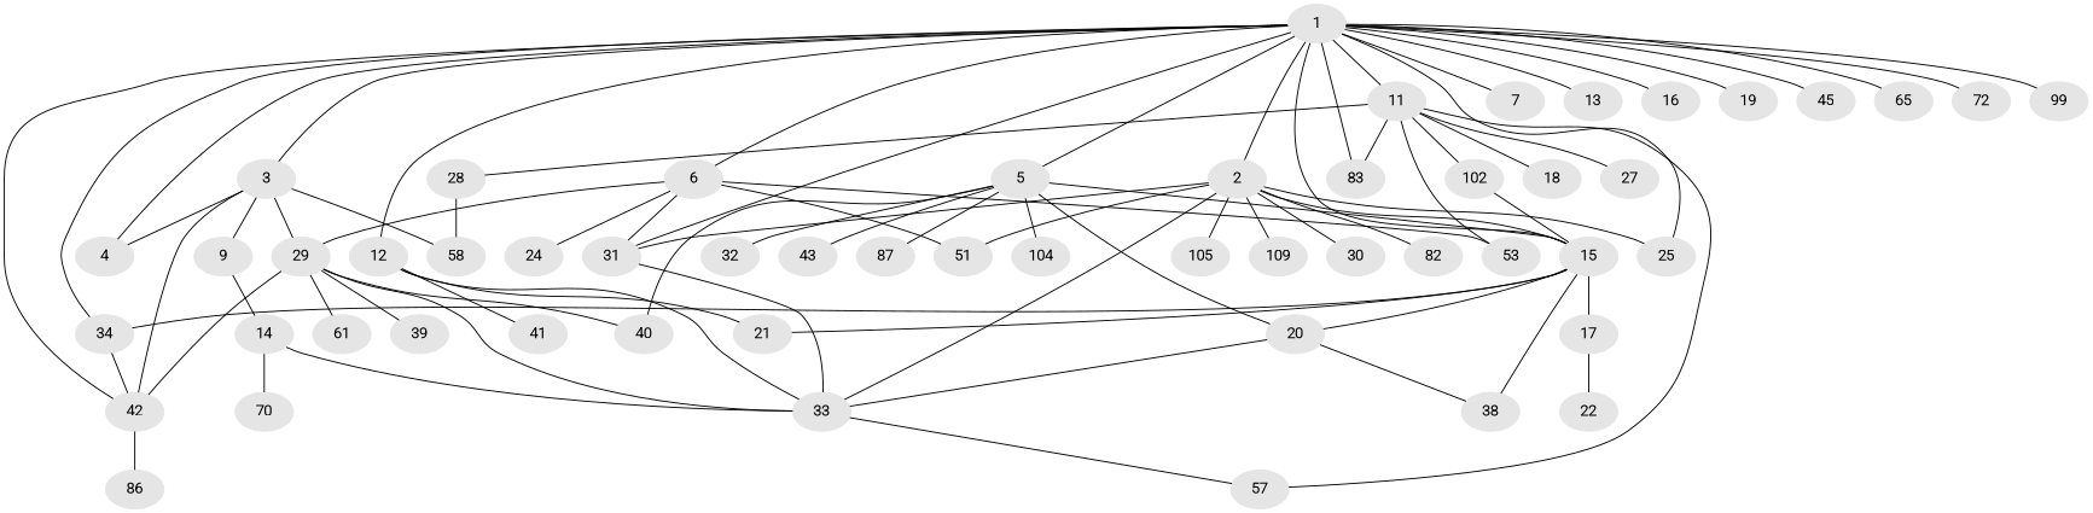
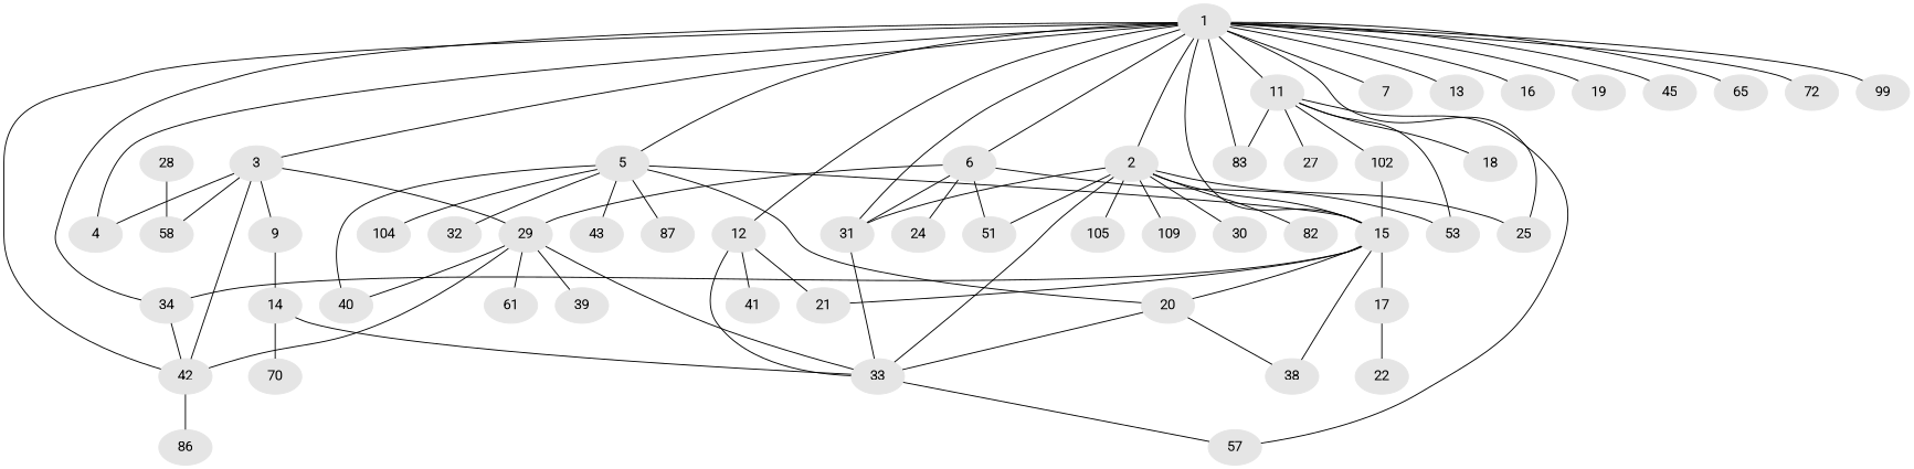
  graph {
    fontname=Roboto
    node [color=gray90 fontname=Roboto style=filled]
    edge [fontname=Roboto]
    1
    2
    3 [super="+46+78+63+44"]
    4
    5 [super="+23"]
    6 [super="+8+10+67+71"]
    7
    11
    12 [super="+66"]
    13
    15 [super="+94+88+52+48+55+26"]
    16
    19
    25 [super="+80+95+54"]
    31 [super="+49+79"]
    34
    42 [super="+68"]
    45
    65
    72
    83
    99
    30
    33 [super="+47+50+36"]
    51
    82
    105
    109
    29 [super="+35+37+73+103"]
    9
    58 [super="+60"]
    20 [super="+91+106"]
    32
    40 [super="+75"]
    43
    87
    104
    24 [super="+84+81"]
    53 [super="+85"]
    18
    27
    28
    57
    102
    21
    41
    17
    38
    86
    39 [super="+59"]
    61
    14
    70
    22
    1 -- 2
    1 -- 3
    1 -- 4
    1 -- 5
    1 -- 6
    1 -- 7
    1 -- 11
    1 -- 12
    1 -- 13
    1 -- 15 [weight=2]
    1 -- 16
    1 -- 19
    1 -- 25
    1 -- 31
    1 -- 34
    1 -- 42
    1 -- 45
    1 -- 65
    1 -- 72
    1 -- 83
    1 -- 99
    2 -- 15 [weight=2]
    2 -- 25 [weight=2]
    2 -- 31
    2 -- 30
    2 -- 33 [weight=2]
    2 -- 51
    2 -- 82
    2 -- 105
    2 -- 109
    3 -- 4
    3 -- 42
    3 -- 29
    3 -- 9
    3 -- 58
    5 -- 15 [weight=2]
    5 -- 20
    5 -- 32
    5 -- 40 [weight=2]
    5 -- 43
    5 -- 87
    5 -- 104
    6 -- 31
    6 -- 51
    6 -- 29
    6 -- 24
    6 -- 53
    11 -- 83
    11 -- 53
    11 -- 18
    11 -- 27
-   11 -- 28
    11 -- 57
    11 -- 102
    12 -- 33
    12 -- 21
    12 -- 41
    15 -- 34
    15 -- 20
    15 -- 21
    15 -- 17
    15 -- 38
    31 -- 33 [weight=2]
    34 -- 42
    42 -- 86
    33 -- 57
    29 -- 42
    29 -- 33
    29 -- 40
    29 -- 39
    29 -- 61
    9 -- 14
    20 -- 33
    20 -- 38
    28 -- 58 [weight=2]
    102 -- 15
    17 -- 22
    14 -- 33
    14 -- 70
  }
